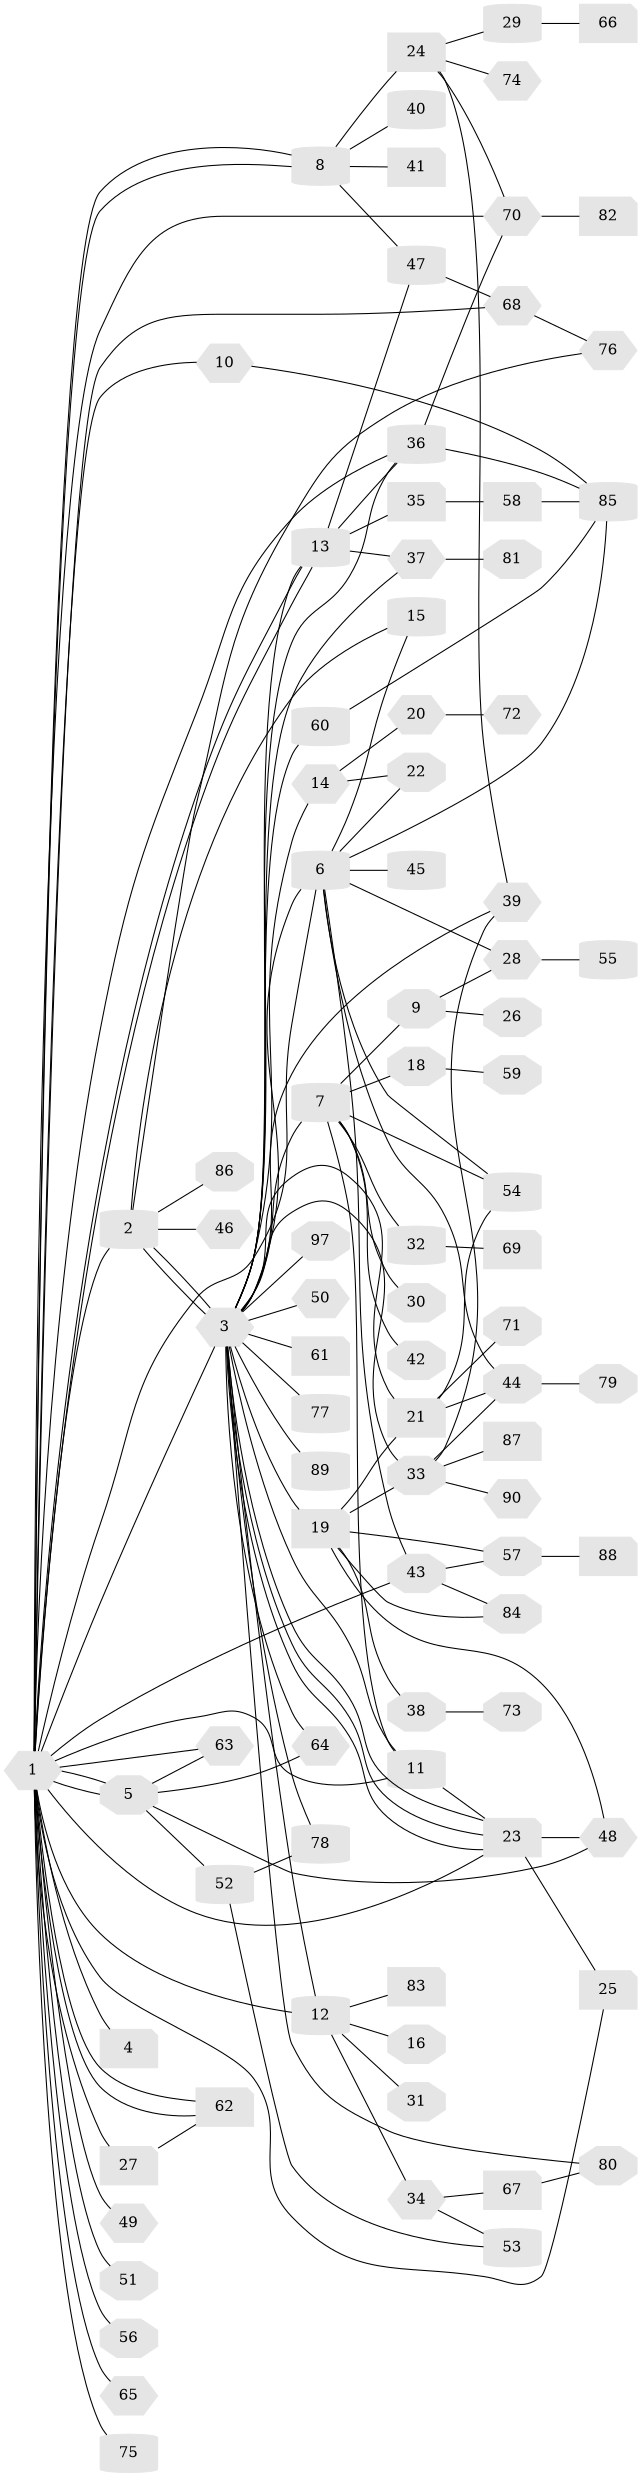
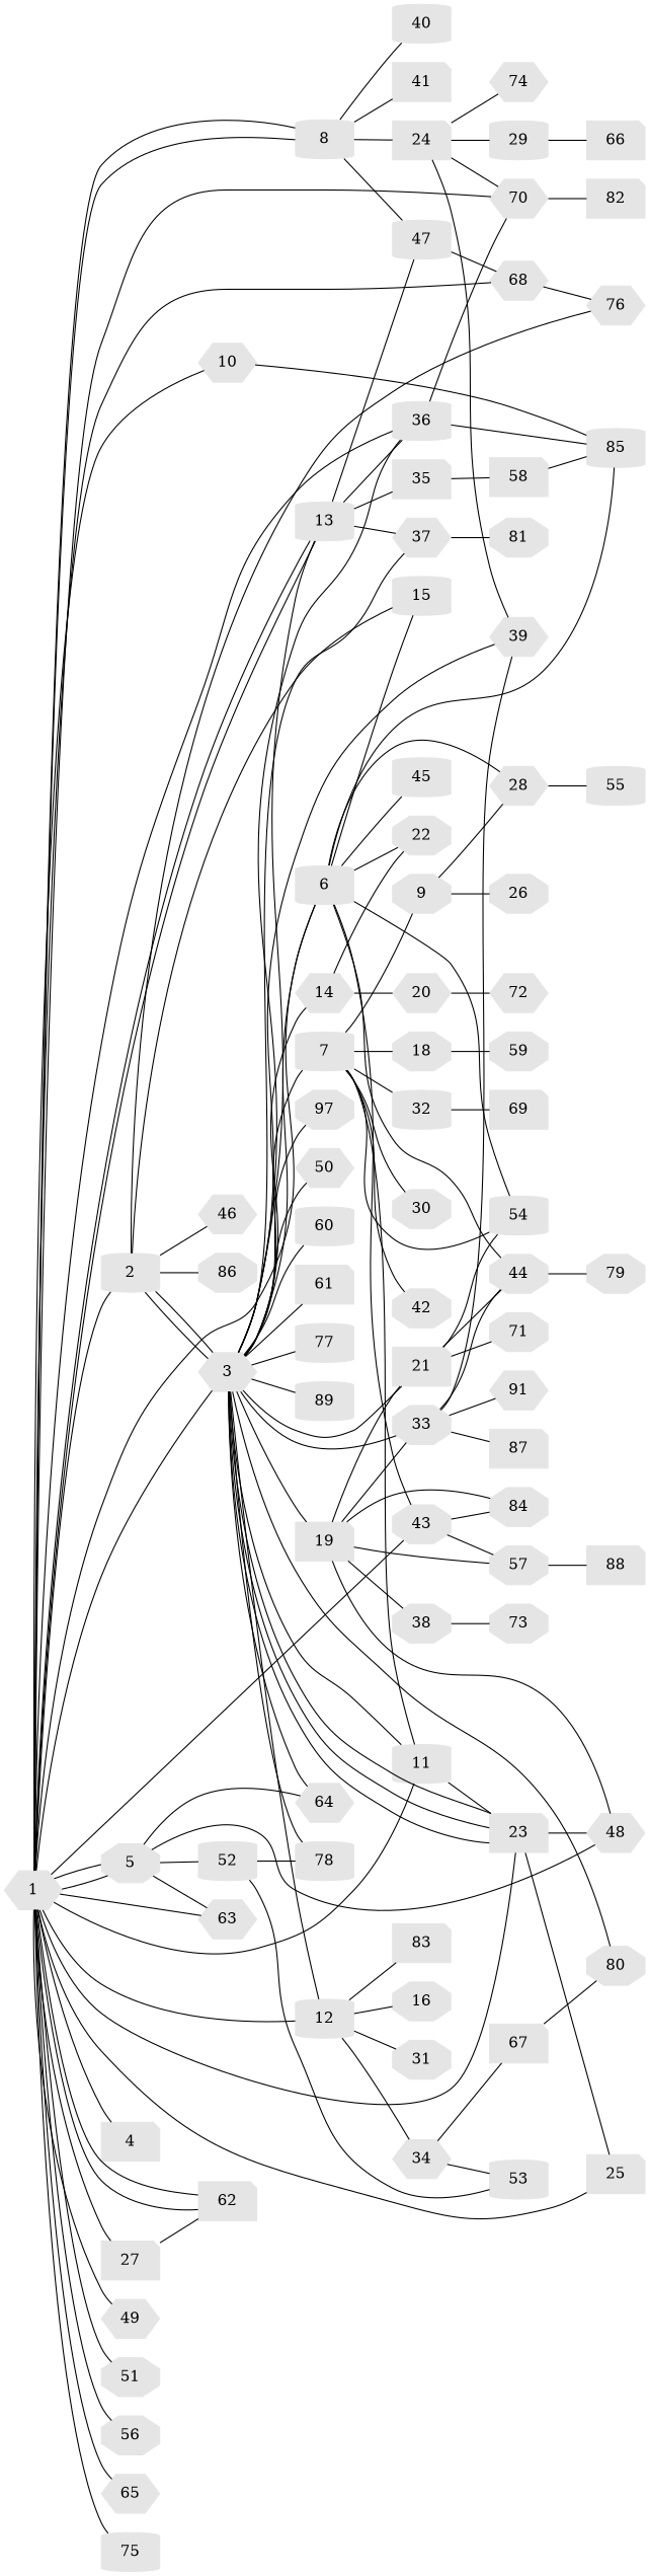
  graph {
    rankdir=LR
    node [color=gray90 shape=octagon style=filled]
    1 [shape=hexagon]
    2 [shape=cylinder]
    3 [shape=hexagon]
    4 [shape=note]
    5
    6 [shape=cylinder]
    8 [shape=cylinder]
    10 [shape=hexagon]
    11 [shape=cylinder]
    12 [shape=cylinder]
    13 [shape=cylinder]
    23 [shape=note]
    25 [shape=note]
    27 [shape=note]
    36 [shape=cylinder]
    43
    49 [shape=hexagon]
    51
    56
    62 [shape=note]
    63 [shape=hexagon]
    65 [shape=hexagon]
    68 [shape=hexagon]
    70 [shape=hexagon]
    75 [shape=cylinder]
    15 [shape=cylinder]
    46 [shape=hexagon]
    76 [shape=hexagon]
    86
    7 [shape=cylinder]
    14 [shape=hexagon]
    n32 [label=97]
    19 [shape=note]
    21 [shape=note]
    33
    37 [shape=hexagon]
    39 [shape=hexagon]
    50 [shape=hexagon]
    60 [shape=cylinder]
    61 [shape=note]
    64 [shape=hexagon]
    77 [shape=cylinder]
    78 [shape=cylinder]
    80
    89 [shape=cylinder]
    48 [shape=hexagon]
    52 [shape=cylinder]
    22
    28 [shape=hexagon]
    44
    45 [shape=cylinder]
    54 [shape=cylinder]
    85 [shape=cylinder]
    24 [shape=note]
    40 [shape=cylinder]
    41 [shape=note]
    47 [shape=cylinder]
    16
    31
    34 [shape=hexagon]
    83 [shape=note]
    35 [shape=note]
    57
    84
    82 [shape=note]
    9
    18
    30
    32 [shape=cylinder]
    42
    20 [shape=hexagon]
    38
    71
    87 [shape=note]
-   90 [shape=hexagon]
+   90 [shape=hexagon label=91]
    81
    53 [shape=cylinder]
    55 [shape=cylinder]
    79
    26
    59
    69 [shape=note]
    29 [shape=cylinder]
    74 [shape=hexagon]
    67 [shape=note]
    58 [shape=note]
    72 [shape=hexagon]
    73
    88 [shape=note]
    66 [shape=note]
    1 -- 2
    1 -- 3
    1 -- 4
    1 -- 5
    1 -- 5
    1 -- 6
    1 -- 8
    1 -- 8
    1 -- 10
    1 -- 11
    1 -- 12
    1 -- 13
    1 -- 13
    1 -- 23
    1 -- 25
    1 -- 27
    1 -- 36
    1 -- 43
    1 -- 49
    1 -- 51
    1 -- 56
    1 -- 62
    1 -- 62
    1 -- 63
    1 -- 65
    1 -- 68
    1 -- 70
    1 -- 75
    2 -- 3
    2 -- 3
    2 -- 15
    2 -- 46
    2 -- 76
    2 -- 86
    3 -- 6
    3 -- 11
    3 -- 12
    3 -- 13
    3 -- 23
    3 -- 23
    3 -- 23
    3 -- 36
    3 -- 7
    3 -- 14
    3 -- n32
    3 -- 19
    3 -- 21
    3 -- 33
    3 -- 37
    3 -- 39
    3 -- 50
    3 -- 60
    3 -- 61
    3 -- 64
    3 -- 77
    3 -- 78
    3 -- 80
    3 -- 89
    5 -- 63
    5 -- 64
    5 -- 48
    5 -- 52
    6 -- 43
    6 -- 15
    6 -- 22
    6 -- 28
    6 -- 44
    6 -- 45
    6 -- 54
    6 -- 85
    8 -- 24
    8 -- 40
    8 -- 41
    8 -- 47
    10 -- 85
    11 -- 23
    12 -- 16
    12 -- 31
    12 -- 34
    12 -- 83
    13 -- 36
    13 -- 37
    13 -- 47
    13 -- 35
    23 -- 25
    23 -- 48
    27 -- 62
    36 -- 70
    36 -- 85
    43 -- 57
    43 -- 84
    68 -- 76
    70 -- 82
    7 -- 11
    7 -- 54
    7 -- 9
    7 -- 18
    7 -- 30
    7 -- 32
    7 -- 42
    14 -- 22
    14 -- 20
    19 -- 21
    19 -- 33
    19 -- 48
    19 -- 57
    19 -- 84
    19 -- 38
    21 -- 44
    21 -- 54
    21 -- 71
    33 -- 39
    33 -- 44
    33 -- 87
    33 -- 90
    37 -- 81
-   60 -- 85
    52 -- 78
    52 -- 53
    28 -- 55
    44 -- 79
    24 -- 70
    24 -- 39
    24 -- 29
    24 -- 74
    47 -- 68
    34 -- 53
    34 -- 67
    35 -- 58
    57 -- 88
    9 -- 28
    9 -- 26
    18 -- 59
    32 -- 69
    20 -- 72
    38 -- 73
    29 -- 66
    67 -- 80
    58 -- 85
  }
